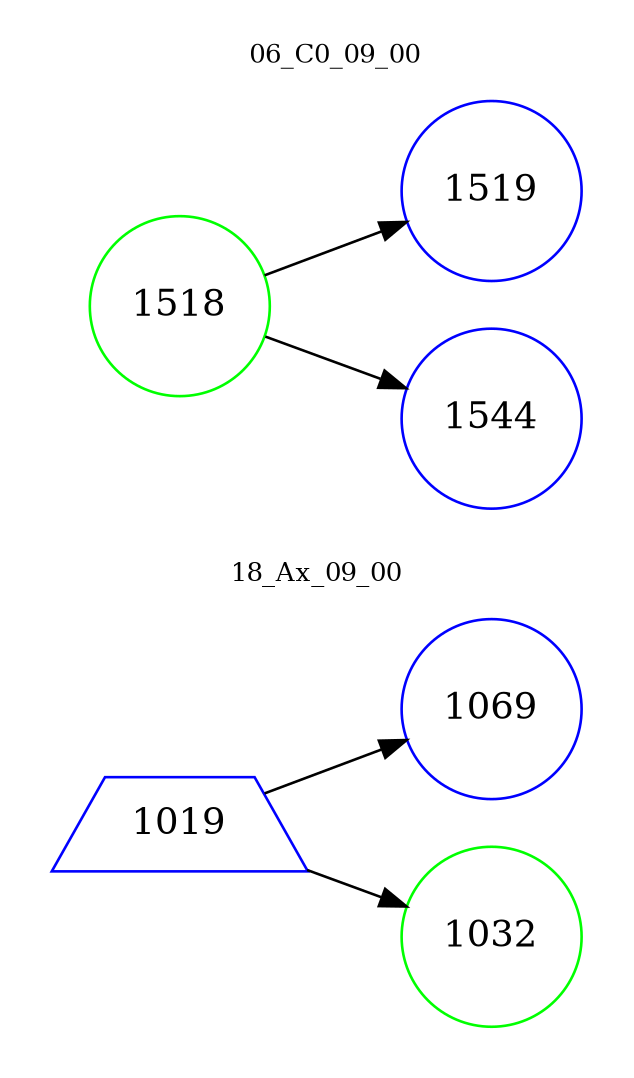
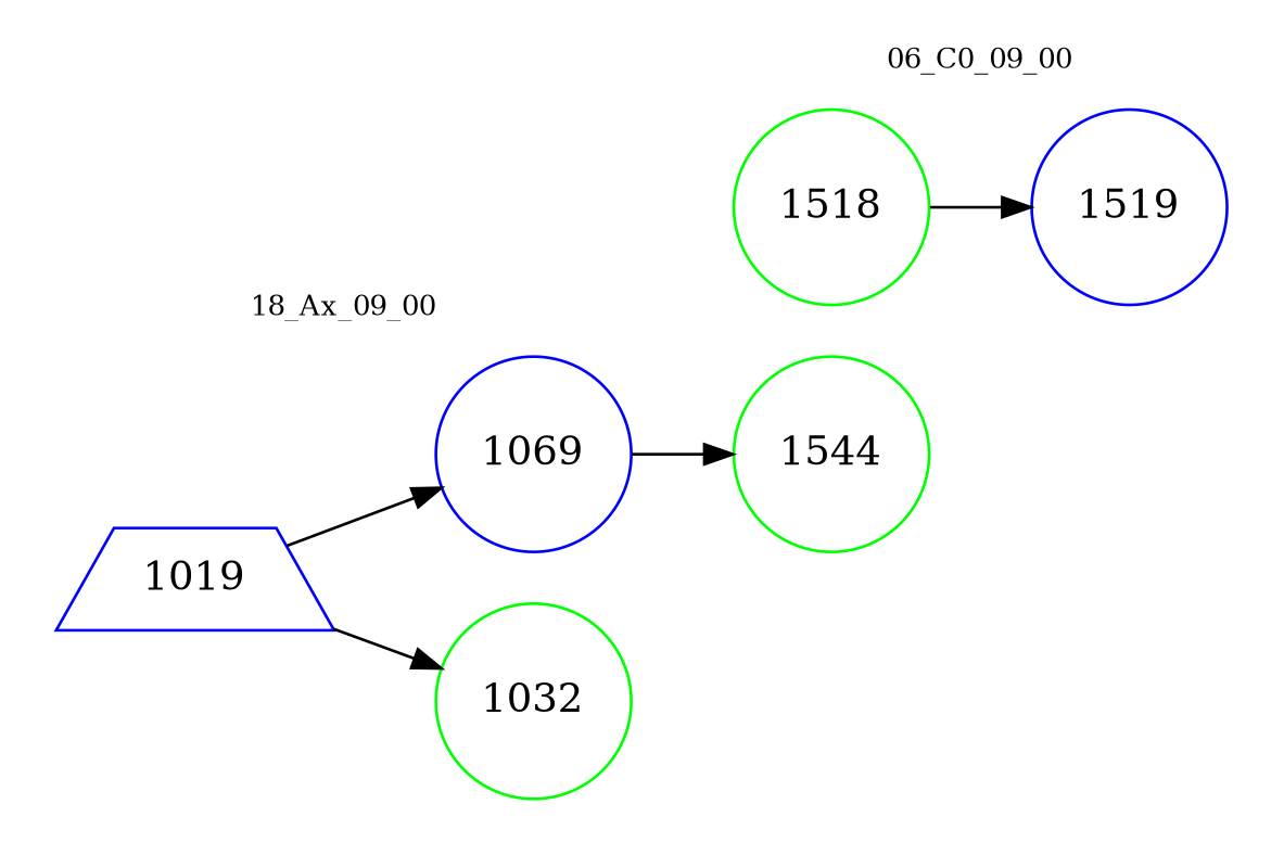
  digraph {
    rankdir=LR
    node [color=blue shape=circle]
    edge [color=black]
    n1 [label=1019 shape=trapezium]
    n2 [color=green label=1032]
    n3 [label=1069]
    n4 [color=green label=1518]
-   n5 [label=1544]
+   n5 [color=green label=1544]
    n6 [label=1519]
    subgraph cluster_1 {
      color=white
      fontsize=10
      label="18_Ax_09_00"
      n1
      n2
      n3
    }
    subgraph cluster_2 {
      color=white
      fontsize=10
      label="06_C0_09_00"
      n4
      n5
      n6
    }
    n1 -> n2
    n1 -> n3
-   n4 -> n5
+   n3 -> n5
    n4 -> n6
  }
